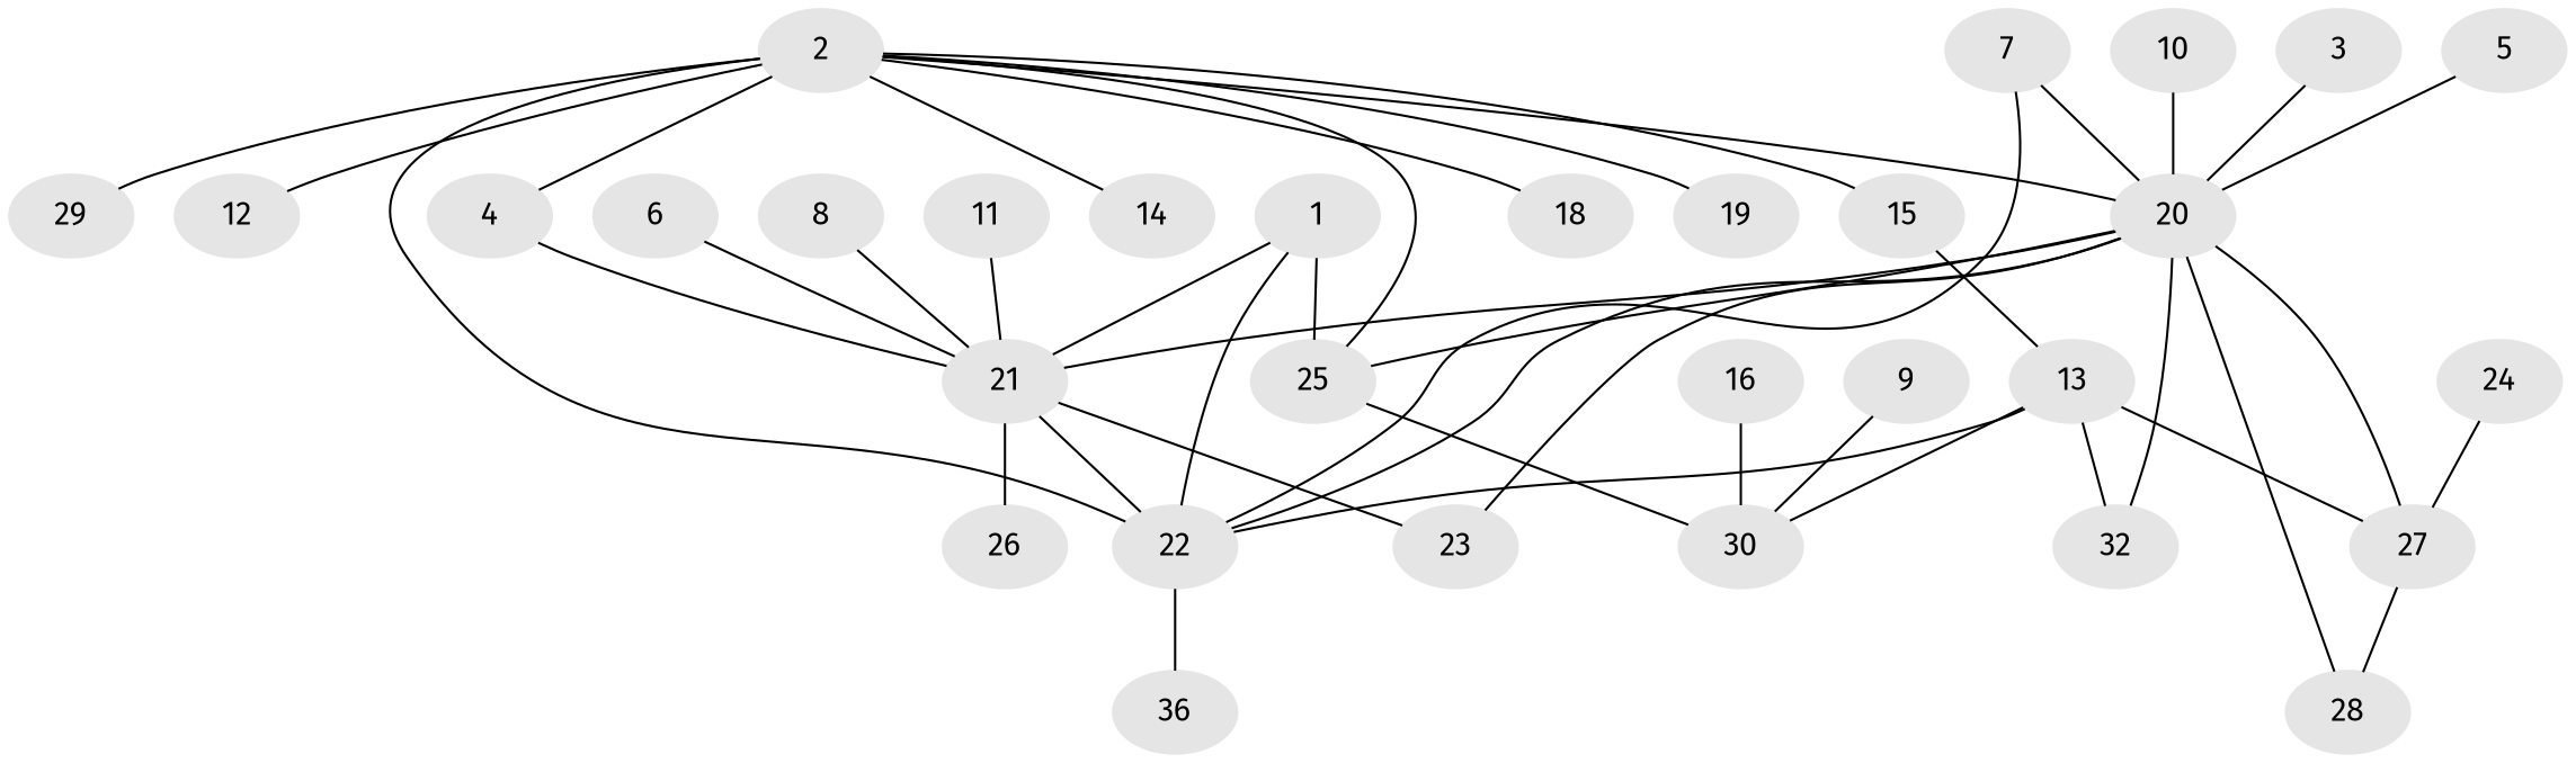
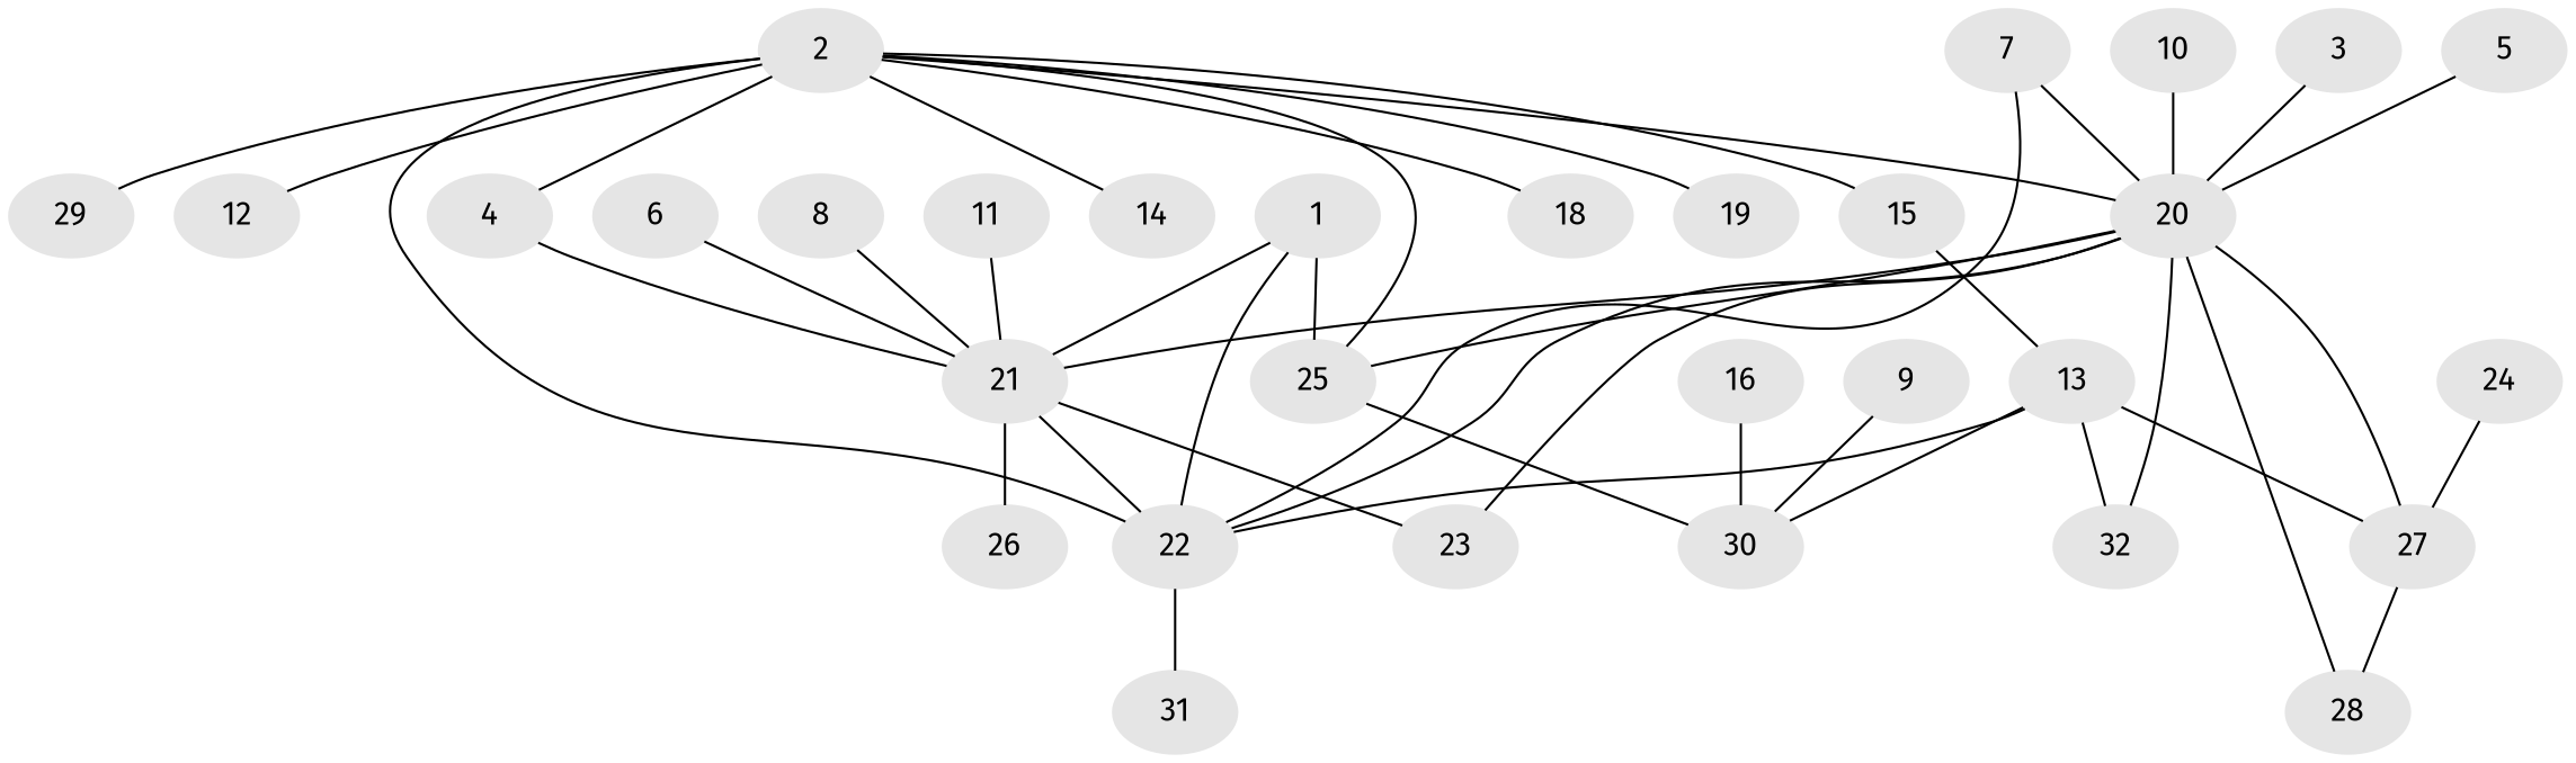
  graph {
    fontname="Fira Sans"
    node [color=gray90 fontname="Fira Sans" style=filled]
    edge [fontname="Fira Sans" weight=1.0]
    1
    21
    22
    25
    23
    26
-   31 [label=36]
+   31
    30
    2
    4
    12
    14
    15
    18
    19
    20
    29
    13
    27
    32
    28
    3
    5
    6
    7
    8
    9
    10
    11
    16
    24
    1 -- 21
    1 -- 22
    1 -- 25
    21 -- 22
    21 -- 23
    21 -- 26
    22 -- 31
    25 -- 30 [weight=2.0]
    2 -- 22 [weight=3.0]
    2 -- 25
    2 -- 4
    2 -- 12
    2 -- 14
    2 -- 15
    2 -- 18
    2 -- 19
    2 -- 20
    2 -- 29
    4 -- 21
    15 -- 13
    20 -- 21
    20 -- 22
    20 -- 25
    20 -- 23
    20 -- 27 [weight=2.0]
    20 -- 32
    20 -- 28
    13 -- 22
    13 -- 30
    13 -- 27 [weight=2.0]
    13 -- 32
    27 -- 28
    3 -- 20
    5 -- 20
    6 -- 21
    7 -- 22
    7 -- 20
    8 -- 21
    9 -- 30
    10 -- 20
    11 -- 21
    16 -- 30
    24 -- 27
  }
